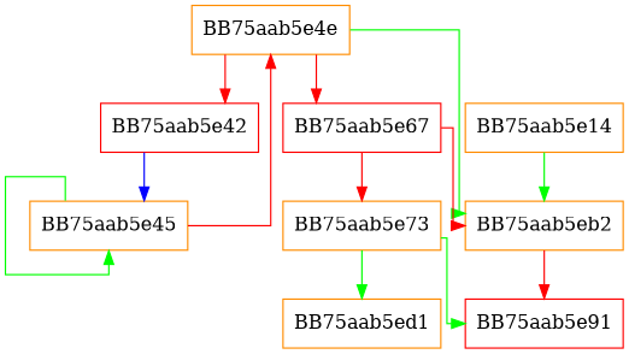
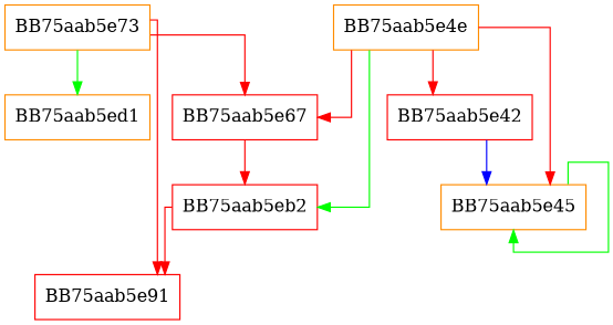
  digraph {
    splines=ortho
    node [color=darkorange shape=box]
    edge [color=red]
-   BB75aab5e14
-   BB75aab5eb2
+   BB75aab5eb2 [color=red]
    BB75aab5e91 [color=red]
    BB75aab5e42 [color=red]
    BB75aab5e45
    BB75aab5e4e
    BB75aab5e67 [color=red]
    BB75aab5e73
    BB75aab5ed1
-   BB75aab5e14 -> BB75aab5eb2 [color=green]
    BB75aab5eb2 -> BB75aab5e91
    BB75aab5e42 -> BB75aab5e45 [color=blue]
    BB75aab5e45 -> BB75aab5e45 [color=green]
-   BB75aab5e45 -> BB75aab5e4e
+   BB75aab5e4e -> BB75aab5e45
    BB75aab5e4e -> BB75aab5eb2 [color=green]
    BB75aab5e4e -> BB75aab5e42
    BB75aab5e4e -> BB75aab5e67
    BB75aab5e67 -> BB75aab5eb2
-   BB75aab5e67 -> BB75aab5e73
-   BB75aab5e73 -> BB75aab5e91 [color=green]
+   BB75aab5e73 -> BB75aab5e67
+   BB75aab5e73 -> BB75aab5e91
    BB75aab5e73 -> BB75aab5ed1 [color=green]
  }
